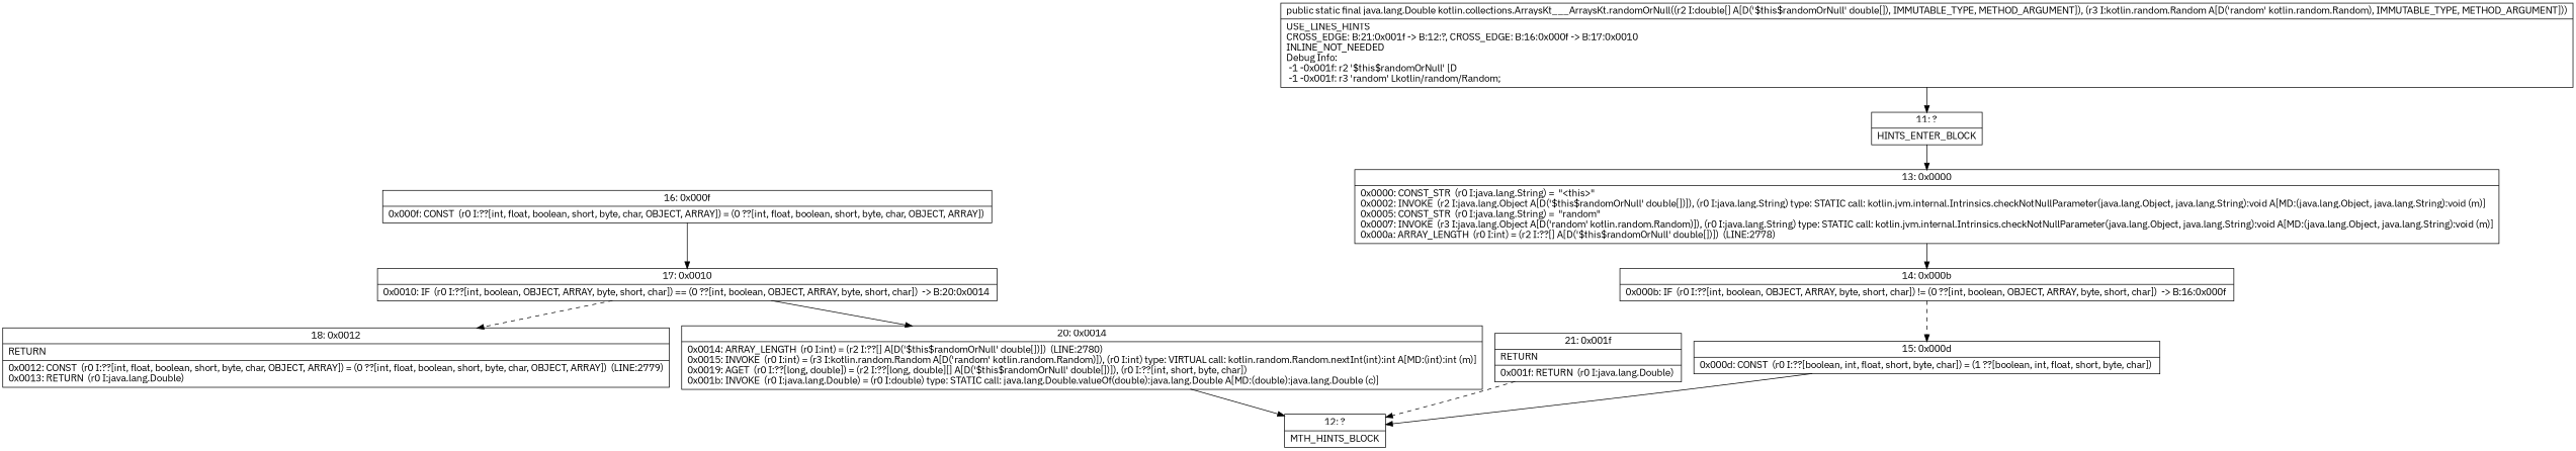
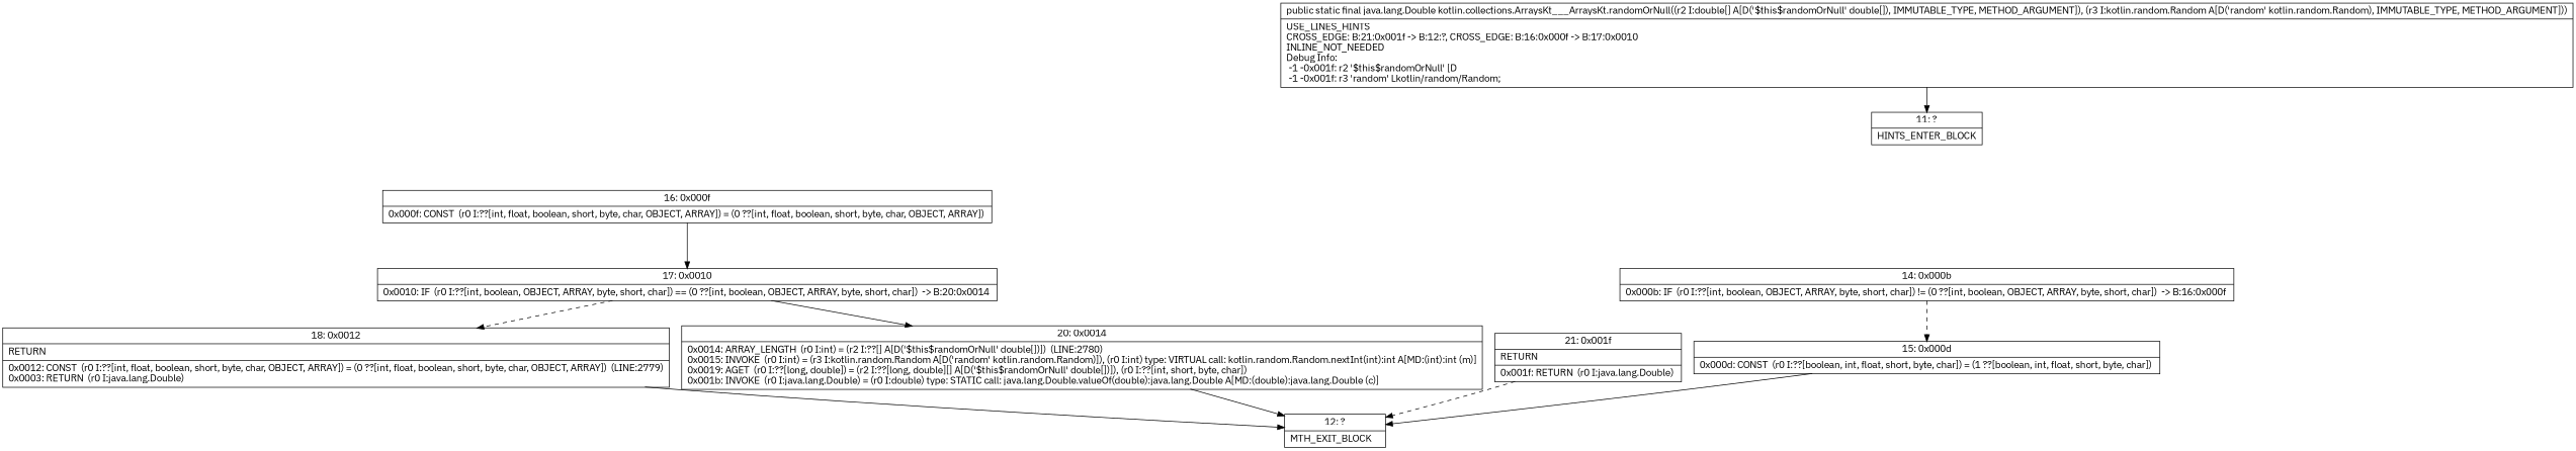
  digraph {
    fontname="IBM Plex Sans"
    node [fontname="IBM Plex Sans" shape=record]
    edge [fontname="IBM Plex Sans"]
    n1 [label="{11\:\ ?|HINTS_ENTER_BLOCK\l}"]
-   n2 [label="{13\:\ 0x0000|0x0000: CONST_STR  (r0 I:java.lang.String) =  \"\<this\>\" \l0x0002: INVOKE  (r2 I:java.lang.Object A[D('$this$randomOrNull' double[])]), (r0 I:java.lang.String) type: STATIC call: kotlin.jvm.internal.Intrinsics.checkNotNullParameter(java.lang.Object, java.lang.String):void A[MD:(java.lang.Object, java.lang.String):void (m)]\l0x0005: CONST_STR  (r0 I:java.lang.String) =  \"random\" \l0x0007: INVOKE  (r3 I:java.lang.Object A[D('random' kotlin.random.Random)]), (r0 I:java.lang.String) type: STATIC call: kotlin.jvm.internal.Intrinsics.checkNotNullParameter(java.lang.Object, java.lang.String):void A[MD:(java.lang.Object, java.lang.String):void (m)]\l0x000a: ARRAY_LENGTH  (r0 I:int) = (r2 I:??[] A[D('$this$randomOrNull' double[])])  (LINE:2778)\l}"]
    n3 [label="{14\:\ 0x000b|0x000b: IF  (r0 I:??[int, boolean, OBJECT, ARRAY, byte, short, char]) != (0 ??[int, boolean, OBJECT, ARRAY, byte, short, char])  \-\> B:16:0x000f \l}"]
    n4 [label="{15\:\ 0x000d|0x000d: CONST  (r0 I:??[boolean, int, float, short, byte, char]) = (1 ??[boolean, int, float, short, byte, char]) \l}"]
-   n5 [label="{12\:\ ?|MTH_HINTS_BLOCK\l}"]
+   n5 [label="{12\:\ ?|MTH_EXIT_BLOCK\l}"]
    n6 [label="{16\:\ 0x000f|0x000f: CONST  (r0 I:??[int, float, boolean, short, byte, char, OBJECT, ARRAY]) = (0 ??[int, float, boolean, short, byte, char, OBJECT, ARRAY]) \l}"]
    n7 [label="{17\:\ 0x0010|0x0010: IF  (r0 I:??[int, boolean, OBJECT, ARRAY, byte, short, char]) == (0 ??[int, boolean, OBJECT, ARRAY, byte, short, char])  \-\> B:20:0x0014 \l}"]
-   n8 [label="{18\:\ 0x0012|RETURN\l|0x0012: CONST  (r0 I:??[int, float, boolean, short, byte, char, OBJECT, ARRAY]) = (0 ??[int, float, boolean, short, byte, char, OBJECT, ARRAY])  (LINE:2779)\l0x0013: RETURN  (r0 I:java.lang.Double) \l}"]
+   n8 [label="{18\:\ 0x0012|RETURN\l|0x0012: CONST  (r0 I:??[int, float, boolean, short, byte, char, OBJECT, ARRAY]) = (0 ??[int, float, boolean, short, byte, char, OBJECT, ARRAY])  (LINE:2779)\l0x0003: RETURN  (r0 I:java.lang.Double) \l}"]
    n9 [label="{20\:\ 0x0014|0x0014: ARRAY_LENGTH  (r0 I:int) = (r2 I:??[] A[D('$this$randomOrNull' double[])])  (LINE:2780)\l0x0015: INVOKE  (r0 I:int) = (r3 I:kotlin.random.Random A[D('random' kotlin.random.Random)]), (r0 I:int) type: VIRTUAL call: kotlin.random.Random.nextInt(int):int A[MD:(int):int (m)]\l0x0019: AGET  (r0 I:??[long, double]) = (r2 I:??[long, double][] A[D('$this$randomOrNull' double[])]), (r0 I:??[int, short, byte, char]) \l0x001b: INVOKE  (r0 I:java.lang.Double) = (r0 I:double) type: STATIC call: java.lang.Double.valueOf(double):java.lang.Double A[MD:(double):java.lang.Double (c)]\l}"]
    n10 [label="{21\:\ 0x001f|RETURN\l|0x001f: RETURN  (r0 I:java.lang.Double) \l}"]
    n11 [label="{public static final java.lang.Double kotlin.collections.ArraysKt___ArraysKt.randomOrNull((r2 I:double[] A[D('$this$randomOrNull' double[]), IMMUTABLE_TYPE, METHOD_ARGUMENT]), (r3 I:kotlin.random.Random A[D('random' kotlin.random.Random), IMMUTABLE_TYPE, METHOD_ARGUMENT]))  | USE_LINES_HINTS\lCROSS_EDGE: B:21:0x001f \-\> B:12:?, CROSS_EDGE: B:16:0x000f \-\> B:17:0x0010\lINLINE_NOT_NEEDED\lDebug Info:\l  \-1 \-0x001f: r2 '$this$randomOrNull' [D\l  \-1 \-0x001f: r3 'random' Lkotlin\/random\/Random;\l}"]
-   n1 -> n2
-   n2 -> n3
    n3 -> n4 [style=dashed]
    n4 -> n5
    n6 -> n7
    n7 -> n8 [style=dashed]
    n7 -> n9
+   n8 -> n5
    n9 -> n5
    n10 -> n5 [style=dashed]
    n11 -> n1
  }
